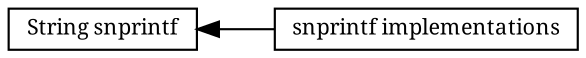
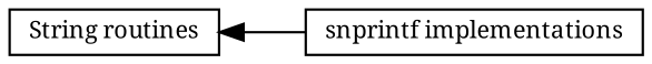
  digraph {
    rankdir=LR
    fontname="Noto Serif"
    node [color=black fillcolor=white fontname="Noto Serif" fontsize=10 shape=box style=filled]
-   n1 [height=0.2 label="String snprintf" width=0.4]
+   n1 [height=0.2 label="String routines" width=0.4]
    n2 [fontcolor=black height=0.2 label="snprintf implementations" width=0.4]
    n1 -> n2 [dir=back fontname="Noto Serif" fontsize=10 labelfontname=Helvetica labelfontsize=10 shape=plaintext style=solid]
  }
